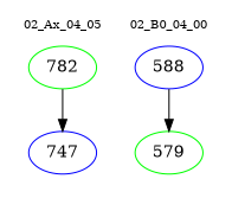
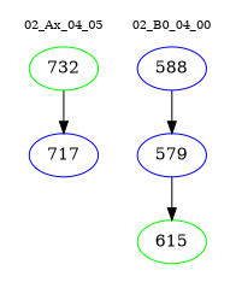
  digraph {
    node [color=blue]
    edge [color=black]
-   n1 [color=green label=782]
-   n2 [label=747]
+   n1 [color=green label=732]
+   n2 [label=717]
    n3 [label=588]
-   n4 [color=green label=579]
+   n4 [label=579]
+   n5 [color=green label=615]
    subgraph cluster_1 {
      color=white
      fontsize=10
      label="02_Ax_04_05"
      n1
      n2
    }
    subgraph cluster_2 {
      color=white
      fontsize=10
      label="02_B0_04_00"
      n3
      n4
+     n5
    }
    n1 -> n2
    n3 -> n4
+   n4 -> n5
  }
